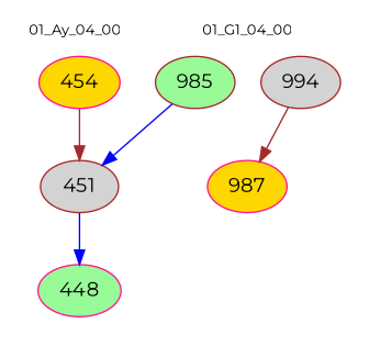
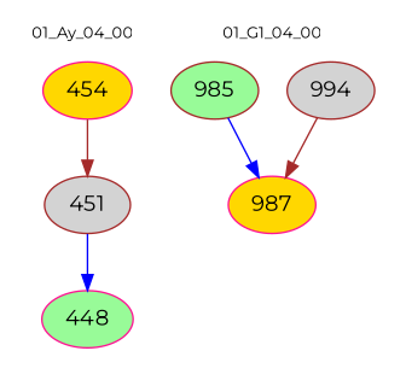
  digraph {
    fontname=Montserrat
    node [color=deeppink fillcolor=gold fontname=Montserrat style=filled]
    edge [color=brown fontname=Montserrat]
    n1 [label=454]
    n2 [color=brown fillcolor=lightgrey label=451]
    n3 [fillcolor=palegreen label=448]
    n4 [color=brown fillcolor=palegreen label=985]
    n5 [label=987]
    n6 [color=brown fillcolor=lightgrey label=994]
    subgraph cluster_1 {
      color=white
      fontsize=10
      label="01_Ay_04_00"
      n1
      n2
      n3
    }
    subgraph cluster_2 {
      color=white
      fontsize=10
      label="01_G1_04_00"
      n4
      n5
      n6
    }
    n1 -> n2
    n2 -> n3 [color=blue]
-   n4 -> n2 [color=blue]
+   n4 -> n5 [color=blue]
    n6 -> n5
  }
